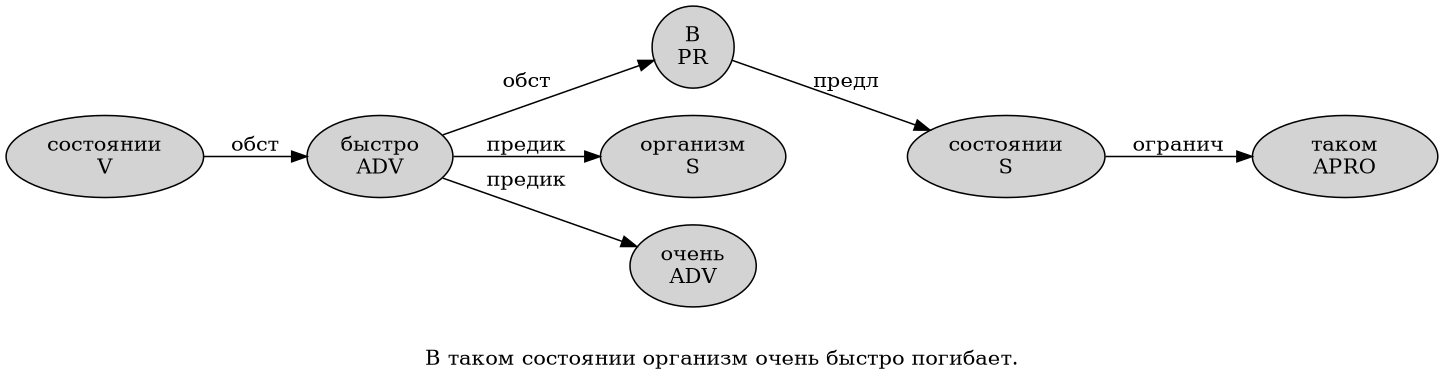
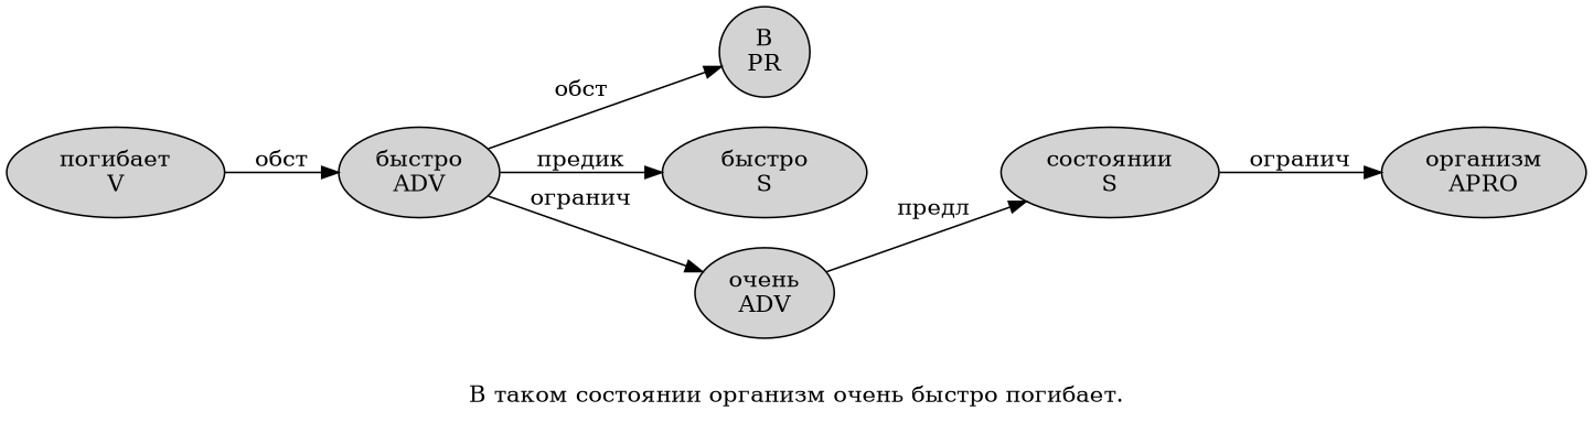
  digraph {
    label="В таком состоянии организм очень быстро погибает."
    rankdir=LR
    node [fillcolor=lightgray penwidth=1 shape=ellipse style=filled]
    n1 [label="В\nPR"]
    n2 [label="состоянии\nS"]
-   n3 [label="таком\nAPRO"]
-   n4 [label="организм\nS"]
+   n3 [label="организм\nAPRO"]
+   n4 [label="быстро\nS"]
    n5 [label="очень\nADV"]
    n6 [label="быстро\nADV"]
-   n7 [label="состоянии\nV"]
-   n1 -> n2 [label="предл"]
+   n7 [label="погибает\nV"]
+   n5 -> n2 [label="предл"]
    n2 -> n3 [label="огранич"]
    n6 -> n1 [label="обст"]
    n6 -> n4 [label="предик"]
-   n6 -> n5 [label="предик"]
+   n6 -> n5 [label="огранич"]
    n7 -> n6 [label="обст"]
  }
